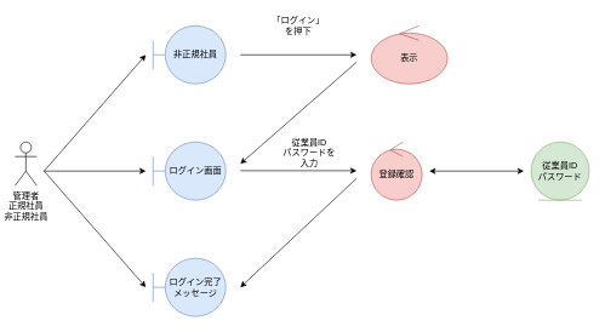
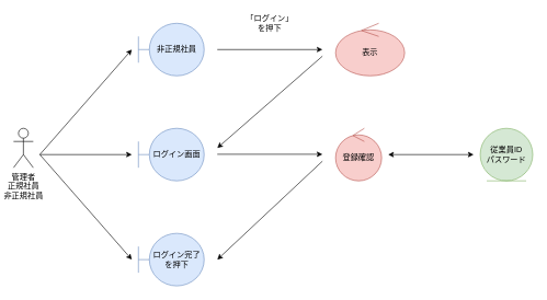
  <mxCell id="0" />
  <mxCell id="1" parent="0" />
  <mxCell id="2" value="非正規社員" style="shape=umlBoundary;whiteSpace=wrap;html=1;fillColor=#dae8fc;strokeColor=#6c8ebf;" vertex="1" parent="1"><mxGeometry x="210" y="35" width="100" height="80" as="geometry" /></mxCell>
  <mxCell id="3" value="ログイン画面" style="shape=umlBoundary;whiteSpace=wrap;html=1;fillColor=#dae8fc;strokeColor=#6c8ebf;" vertex="1" parent="1"><mxGeometry x="210" y="195" width="100" height="80" as="geometry" /></mxCell>
- <mxCell id="4" value="ログイン完了&lt;br&gt;メッセージ" style="shape=umlBoundary;whiteSpace=wrap;html=1;fillColor=#dae8fc;strokeColor=#6c8ebf;" vertex="1" parent="1"><mxGeometry x="210" y="355" width="100" height="80" as="geometry" /></mxCell>
+ <mxCell id="4" value="ログイン完了&lt;br&gt;を押下" style="shape=umlBoundary;whiteSpace=wrap;html=1;fillColor=#dae8fc;strokeColor=#6c8ebf;" vertex="1" parent="1"><mxGeometry x="210" y="355" width="100" height="80" as="geometry" /></mxCell>
  <mxCell id="5" value="" style="endArrow=classic;html=1;rounded=0;" edge="1" parent="1"><mxGeometry width="50" height="50" relative="1" as="geometry"><mxPoint x="60" y="235" as="sourcePoint" /><mxPoint x="200" y="75" as="targetPoint" /></mxGeometry></mxCell>
  <mxCell id="6" value="" style="endArrow=classic;html=1;rounded=0;" edge="1" parent="1"><mxGeometry width="50" height="50" relative="1" as="geometry"><mxPoint x="60" y="235" as="sourcePoint" /><mxPoint x="200" y="395" as="targetPoint" /></mxGeometry></mxCell>
  <mxCell id="7" value="「ログイン」&lt;br&gt;を押下" style="text;html=1;strokeColor=none;fillColor=none;align=center;verticalAlign=middle;whiteSpace=wrap;rounded=0;" vertex="1" parent="1"><mxGeometry x="365" y="20" width="90" height="30" as="geometry" /></mxCell>
  <mxCell id="8" value="" style="endArrow=classic;html=1;rounded=0;" edge="1" parent="1"><mxGeometry width="50" height="50" relative="1" as="geometry"><mxPoint x="60" y="235" as="sourcePoint" /><mxPoint x="200" y="235" as="targetPoint" /></mxGeometry></mxCell>
  <mxCell id="9" value="管理者&lt;br&gt;正規社員&lt;br&gt;非正規社員" style="shape=umlActor;verticalLabelPosition=bottom;verticalAlign=top;html=1;" vertex="1" parent="1"><mxGeometry x="20" y="195" width="30" height="60" as="geometry" /></mxCell>
  <mxCell id="10" value="登録確認" style="ellipse;shape=umlControl;whiteSpace=wrap;html=1;fillColor=#f8cecc;strokeColor=#b85450;" vertex="1" parent="1"><mxGeometry x="510" y="195" width="70" height="80" as="geometry" /></mxCell>
  <mxCell id="11" value="表示" style="ellipse;shape=umlControl;whiteSpace=wrap;html=1;fillColor=#f8cecc;strokeColor=#b85450;" vertex="1" parent="1"><mxGeometry x="510" y="35" width="105" height="80" as="geometry" /></mxCell>
  <mxCell id="12" value="" style="endArrow=classic;html=1;rounded=0;" edge="1" parent="1"><mxGeometry width="50" height="50" relative="1" as="geometry"><mxPoint x="330" y="75" as="sourcePoint" /><mxPoint x="490" y="75" as="targetPoint" /></mxGeometry></mxCell>
  <mxCell id="13" value="" style="endArrow=classic;html=1;rounded=0;" edge="1" parent="1"><mxGeometry width="50" height="50" relative="1" as="geometry"><mxPoint x="490" y="245" as="sourcePoint" /><mxPoint x="330" y="395" as="targetPoint" /></mxGeometry></mxCell>
  <mxCell id="14" value="従業員ID&lt;br&gt;パスワード" style="ellipse;shape=umlEntity;whiteSpace=wrap;html=1;fillColor=#d5e8d4;strokeColor=#82b366;" vertex="1" parent="1"><mxGeometry x="730" y="195" width="80" height="80" as="geometry" /></mxCell>
  <mxCell id="15" value="" style="endArrow=classic;html=1;rounded=0;" edge="1" parent="1"><mxGeometry width="50" height="50" relative="1" as="geometry"><mxPoint x="490" y="85" as="sourcePoint" /><mxPoint x="330" y="225" as="targetPoint" /></mxGeometry></mxCell>
  <mxCell id="16" value="" style="endArrow=classic;html=1;rounded=0;" edge="1" parent="1"><mxGeometry width="50" height="50" relative="1" as="geometry"><mxPoint x="330" y="234.5" as="sourcePoint" /><mxPoint x="490" y="234.5" as="targetPoint" /></mxGeometry></mxCell>
- <mxCell id="17" value="従業員ID&lt;br&gt;パスワードを&lt;br&gt;入力" style="text;html=1;strokeColor=none;fillColor=none;align=center;verticalAlign=middle;whiteSpace=wrap;rounded=0;" vertex="1" parent="1"><mxGeometry x="380" y="195" width="90" height="30" as="geometry" /></mxCell>
  <mxCell id="18" value="" style="endArrow=classic;startArrow=classic;html=1;rounded=0;" edge="1" parent="1"><mxGeometry width="50" height="50" relative="1" as="geometry"><mxPoint x="590" y="235" as="sourcePoint" /><mxPoint x="720" y="235" as="targetPoint" /></mxGeometry></mxCell>
